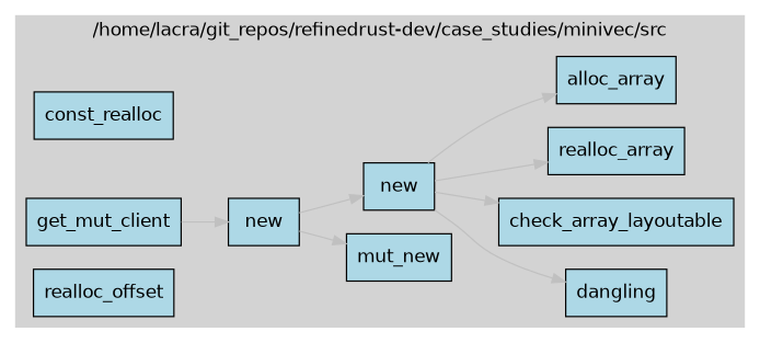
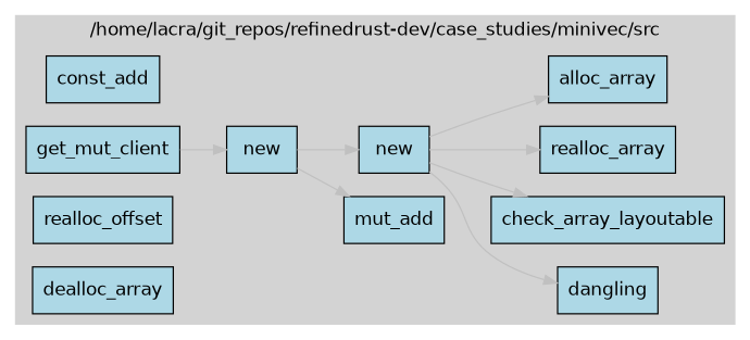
  digraph {
    rankdir=LR
    node [fillcolor=lightblue fontname=Helvetica shape=box style=filled]
    edge [color=gray]
    n1 [label=dangling]
-   n2 [label=const_realloc]
+   n2 [label=const_add]
    n3 [label=get_mut_client]
    n4 [label=new]
    n5 [label=check_array_layoutable]
    n6 [label=realloc_array]
    n7 [label=realloc_offset]
-   n8 [label=mut_new]
+   n8 [label=mut_add]
    n9 [label=new]
    n10 [label=alloc_array]
+   n11 [label=dealloc_array]
    subgraph cluster_1 {
      color=lightgrey
      fontname=Helvetica
      label="/home/lacra/git_repos/refinedrust-dev/case_studies/minivec/src"
      style=filled
      n1
      n2
      n3
      n4
      n5
      n6
      n7
      n8
      n9
      n10
+     n11
    }
    n3 -> n4
    n4 -> n8
    n4 -> n9
    n9 -> n1
    n9 -> n5
    n9 -> n6
    n9 -> n10
  }
